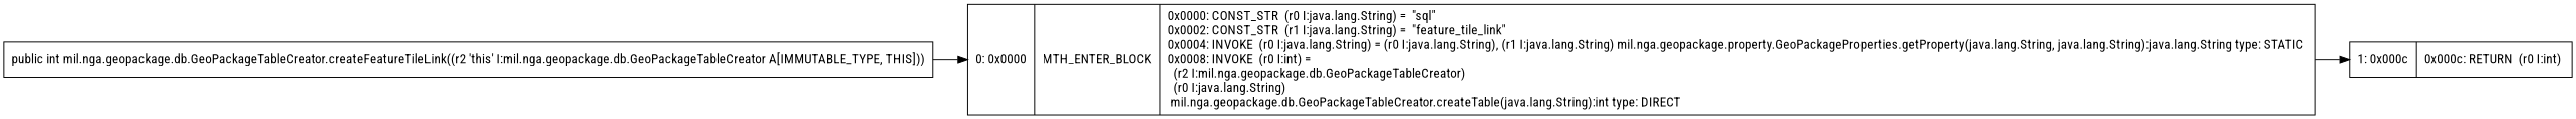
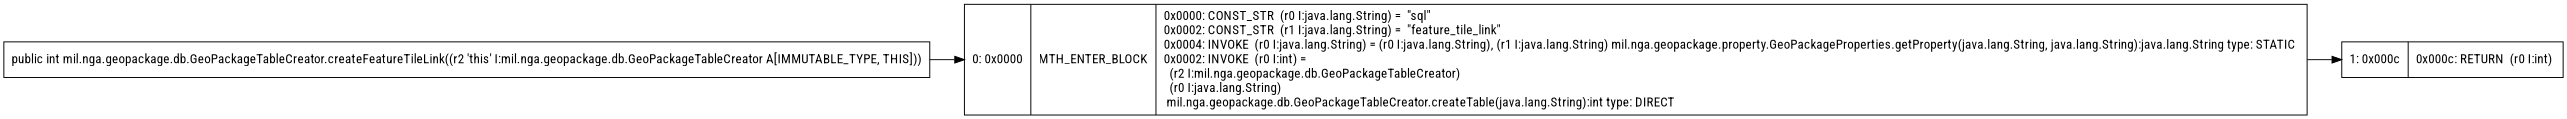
  digraph {
    rankdir=LR
    fontname="Roboto Condensed"
    node [shape=record fontname="Roboto Condensed"]
    edge [fontname="Roboto Condensed"]
-   n1 [label="{0\:\ 0x0000|MTH_ENTER_BLOCK\l|0x0000: CONST_STR  (r0 I:java.lang.String) =  \"sql\" \l0x0002: CONST_STR  (r1 I:java.lang.String) =  \"feature_tile_link\" \l0x0004: INVOKE  (r0 I:java.lang.String) = (r0 I:java.lang.String), (r1 I:java.lang.String) mil.nga.geopackage.property.GeoPackageProperties.getProperty(java.lang.String, java.lang.String):java.lang.String type: STATIC \l0x0008: INVOKE  (r0 I:int) = \l  (r2 I:mil.nga.geopackage.db.GeoPackageTableCreator)\l  (r0 I:java.lang.String)\l mil.nga.geopackage.db.GeoPackageTableCreator.createTable(java.lang.String):int type: DIRECT \l}"]
+   n1 [label="{0\:\ 0x0000|MTH_ENTER_BLOCK\l|0x0000: CONST_STR  (r0 I:java.lang.String) =  \"sql\" \l0x0002: CONST_STR  (r1 I:java.lang.String) =  \"feature_tile_link\" \l0x0004: INVOKE  (r0 I:java.lang.String) = (r0 I:java.lang.String), (r1 I:java.lang.String) mil.nga.geopackage.property.GeoPackageProperties.getProperty(java.lang.String, java.lang.String):java.lang.String type: STATIC \l0x0002: INVOKE  (r0 I:int) = \l  (r2 I:mil.nga.geopackage.db.GeoPackageTableCreator)\l  (r0 I:java.lang.String)\l mil.nga.geopackage.db.GeoPackageTableCreator.createTable(java.lang.String):int type: DIRECT \l}"]
    n2 [label="{1\:\ 0x000c|0x000c: RETURN  (r0 I:int) \l}"]
    n3 [label="{public int mil.nga.geopackage.db.GeoPackageTableCreator.createFeatureTileLink((r2 'this' I:mil.nga.geopackage.db.GeoPackageTableCreator A[IMMUTABLE_TYPE, THIS])) }"]
    n1 -> n2
    n3 -> n1
  }
